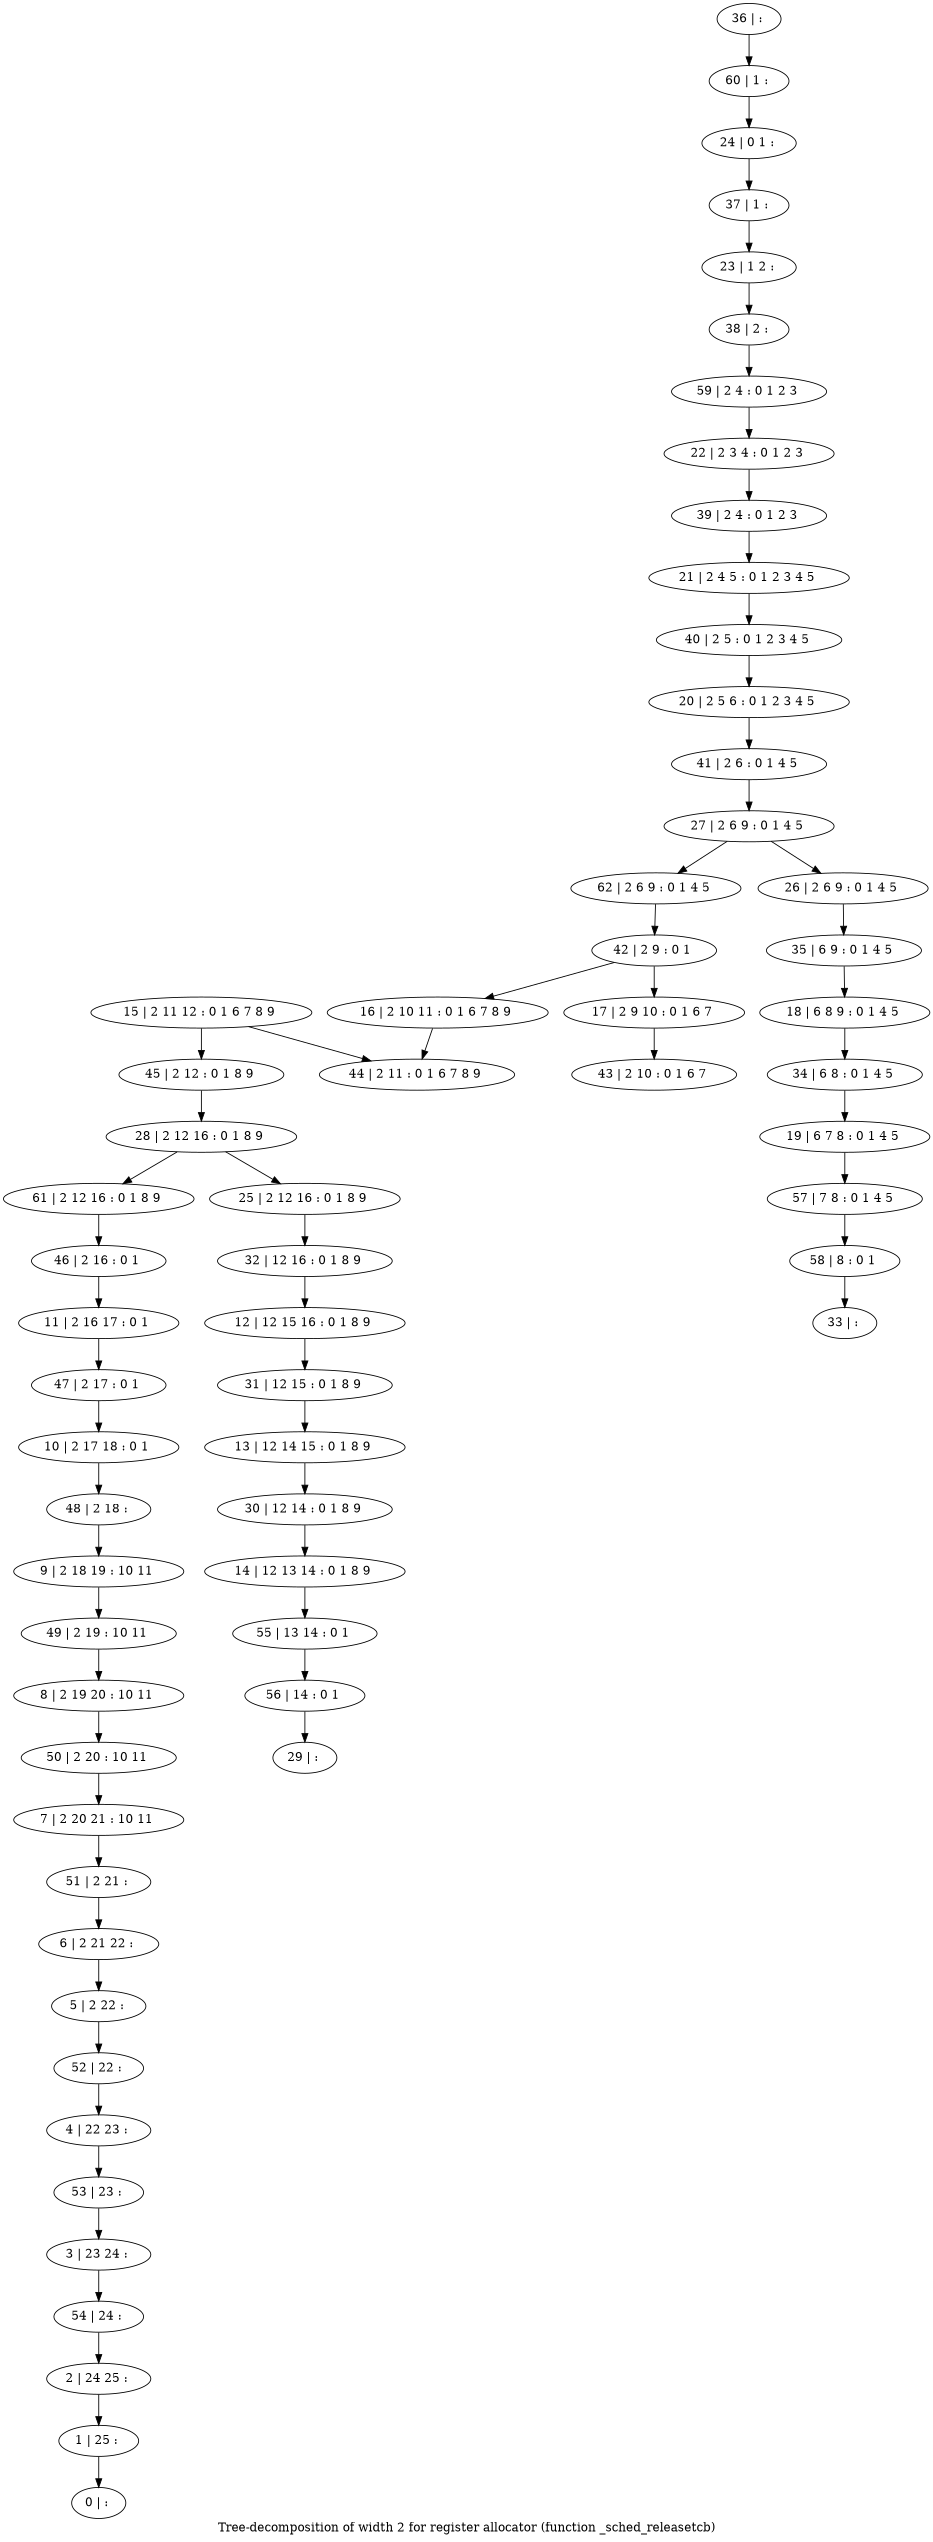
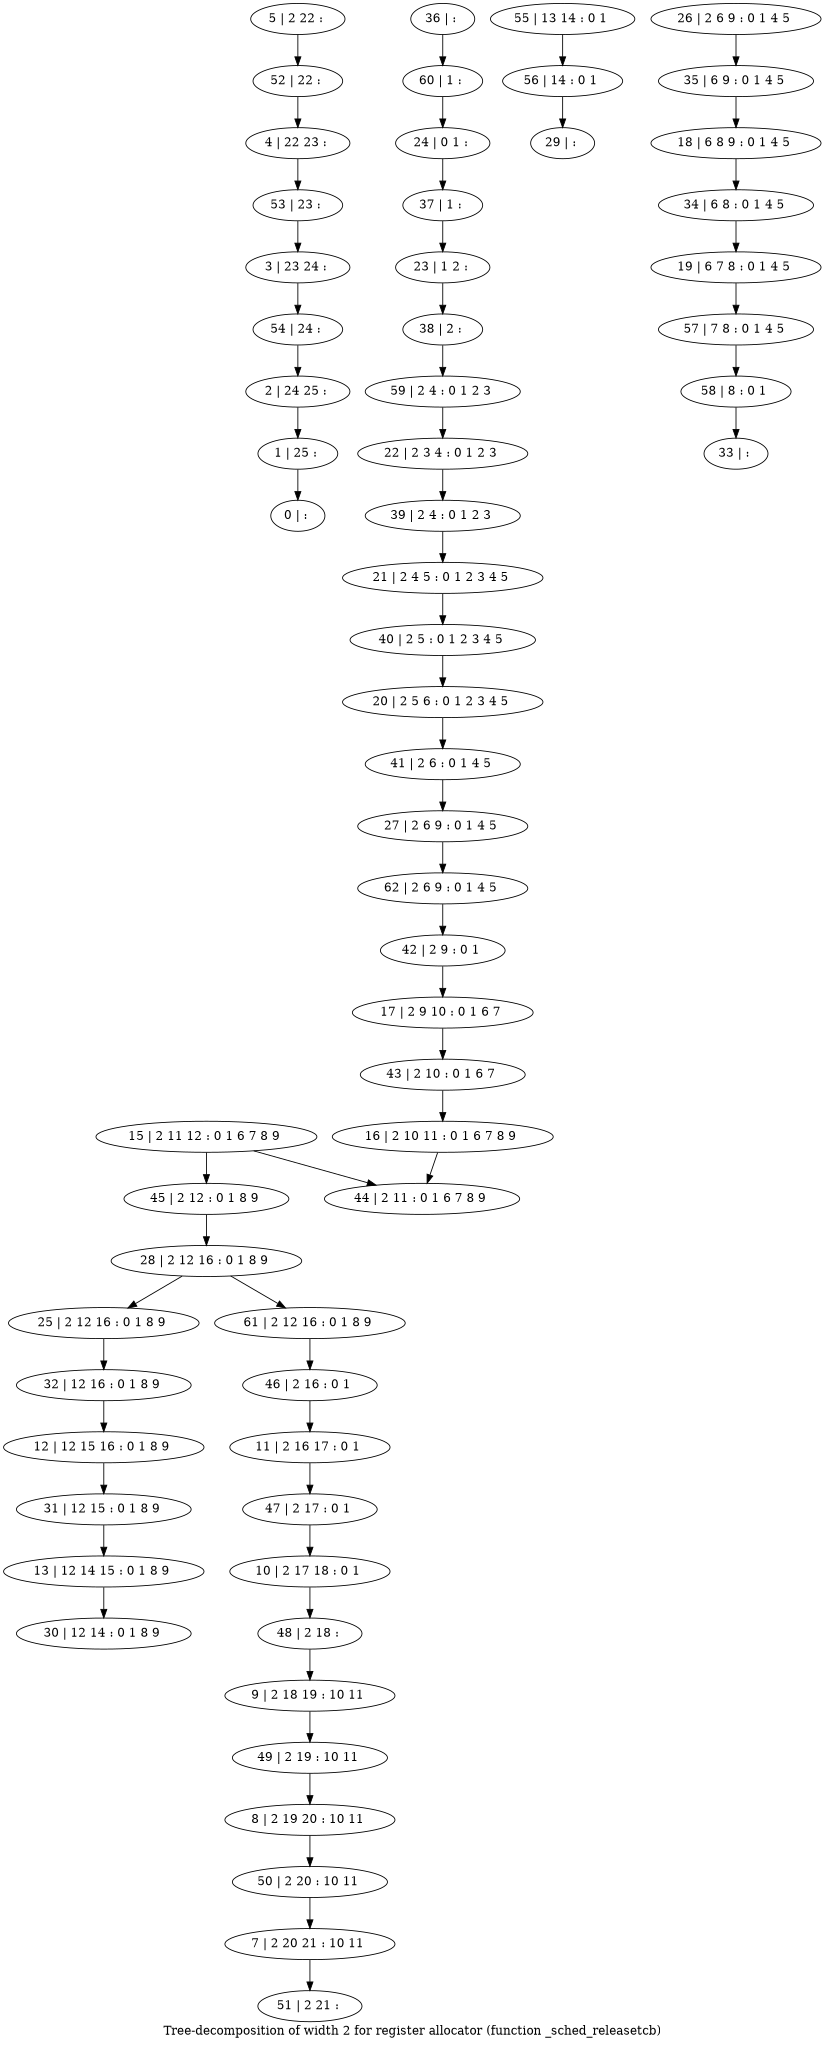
  digraph {
    label="Tree-decomposition of width 2 for register allocator (function _sched_releasetcb)"
    n1 [label="0 | : "]
    n2 [label="1 | 25 : "]
    n3 [label="2 | 24 25 : "]
    n4 [label="3 | 23 24 : "]
    n5 [label="54 | 24 : "]
    n6 [label="4 | 22 23 : "]
    n7 [label="53 | 23 : "]
    n8 [label="5 | 2 22 : "]
    n9 [label="52 | 22 : "]
-   n10 [label="6 | 2 21 22 : "]
    n11 [label="7 | 2 20 21 : 10 11 "]
    n12 [label="51 | 2 21 : "]
    n13 [label="8 | 2 19 20 : 10 11 "]
    n14 [label="50 | 2 20 : 10 11 "]
    n15 [label="9 | 2 18 19 : 10 11 "]
    n16 [label="49 | 2 19 : 10 11 "]
    n17 [label="10 | 2 17 18 : 0 1 "]
    n18 [label="48 | 2 18 : "]
    n19 [label="11 | 2 16 17 : 0 1 "]
    n20 [label="47 | 2 17 : 0 1 "]
    n21 [label="12 | 12 15 16 : 0 1 8 9 "]
    n22 [label="31 | 12 15 : 0 1 8 9 "]
    n23 [label="13 | 12 14 15 : 0 1 8 9 "]
    n24 [label="30 | 12 14 : 0 1 8 9 "]
-   n25 [label="14 | 12 13 14 : 0 1 8 9 "]
    n26 [label="55 | 13 14 : 0 1 "]
    n27 [label="56 | 14 : 0 1 "]
    n28 [label="15 | 2 11 12 : 0 1 6 7 8 9 "]
    n29 [label="45 | 2 12 : 0 1 8 9 "]
    n30 [label="44 | 2 11 : 0 1 6 7 8 9 "]
    n31 [label="28 | 2 12 16 : 0 1 8 9 "]
    n32 [label="16 | 2 10 11 : 0 1 6 7 8 9 "]
    n33 [label="17 | 2 9 10 : 0 1 6 7 "]
    n34 [label="43 | 2 10 : 0 1 6 7 "]
    n35 [label="18 | 6 8 9 : 0 1 4 5 "]
    n36 [label="34 | 6 8 : 0 1 4 5 "]
    n37 [label="19 | 6 7 8 : 0 1 4 5 "]
    n38 [label="57 | 7 8 : 0 1 4 5 "]
    n39 [label="58 | 8 : 0 1 "]
    n40 [label="20 | 2 5 6 : 0 1 2 3 4 5 "]
    n41 [label="41 | 2 6 : 0 1 4 5 "]
    n42 [label="27 | 2 6 9 : 0 1 4 5 "]
    n43 [label="21 | 2 4 5 : 0 1 2 3 4 5 "]
    n44 [label="40 | 2 5 : 0 1 2 3 4 5 "]
    n45 [label="22 | 2 3 4 : 0 1 2 3 "]
    n46 [label="39 | 2 4 : 0 1 2 3 "]
    n47 [label="23 | 1 2 : "]
    n48 [label="38 | 2 : "]
    n49 [label="59 | 2 4 : 0 1 2 3 "]
    n50 [label="24 | 0 1 : "]
    n51 [label="37 | 1 : "]
    n52 [label="25 | 2 12 16 : 0 1 8 9 "]
    n53 [label="32 | 12 16 : 0 1 8 9 "]
    n54 [label="26 | 2 6 9 : 0 1 4 5 "]
    n55 [label="35 | 6 9 : 0 1 4 5 "]
    n56 [label="62 | 2 6 9 : 0 1 4 5 "]
    n57 [label="42 | 2 9 : 0 1 "]
    n58 [label="61 | 2 12 16 : 0 1 8 9 "]
    n59 [label="46 | 2 16 : 0 1 "]
    n60 [label="29 | : "]
    n61 [label="33 | : "]
    n62 [label="36 | : "]
    n63 [label="60 | 1 : "]
    n2 -> n1
    n3 -> n2
    n4 -> n5
    n5 -> n3
    n6 -> n7
    n7 -> n4
    n8 -> n9
    n9 -> n6
-   n10 -> n8
    n11 -> n12
-   n12 -> n10
    n13 -> n14
    n14 -> n11
    n15 -> n16
    n16 -> n13
    n17 -> n18
    n18 -> n15
    n19 -> n20
    n20 -> n17
    n21 -> n22
    n22 -> n23
    n23 -> n24
-   n24 -> n25
-   n25 -> n26
    n26 -> n27
    n27 -> n60
    n28 -> n29
    n28 -> n30
    n29 -> n31
    n31 -> n52
    n31 -> n58
    n32 -> n30
    n33 -> n34
-   n57 -> n32
+   n34 -> n32
    n35 -> n36
    n36 -> n37
    n37 -> n38
    n38 -> n39
    n39 -> n61
    n40 -> n41
    n41 -> n42
-   n42 -> n54
    n42 -> n56
    n43 -> n44
    n44 -> n40
    n45 -> n46
    n46 -> n43
    n47 -> n48
    n48 -> n49
    n49 -> n45
    n50 -> n51
    n51 -> n47
    n52 -> n53
    n53 -> n21
    n54 -> n55
    n55 -> n35
    n56 -> n57
    n57 -> n33
    n58 -> n59
    n59 -> n19
    n62 -> n63
    n63 -> n50
  }
